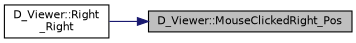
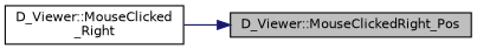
  digraph {
    rankdir=RL
    node [color=black fontname=Helvetica fontsize=10 shape=record style=filled]
    n1 [fillcolor=grey75 fontcolor=black height=0.2 label="D_Viewer::MouseClickedRight_Pos" width=0.4]
-   n2 [fillcolor=white height=0.2 label="D_Viewer::Right\l_Right" width=0.4]
+   n2 [fillcolor=white height=0.2 label="D_Viewer::MouseClicked\l_Right" width=0.4]
    n1 -> n2 [color=midnightblue dir=back fontname=Helvetica fontsize=10 labelfontname=Helvetica labelfontsize=10 style=solid]
  }
